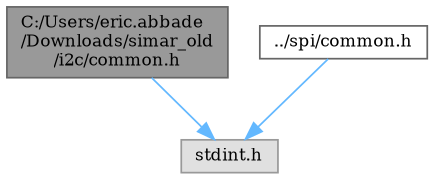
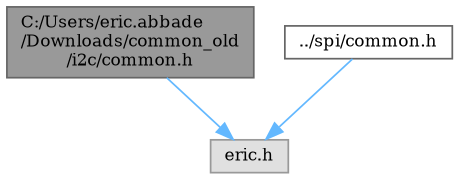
  digraph {
    fontname="DejaVu Serif"
    node [fontname="DejaVu Serif" fontsize=10 shape=box style=filled]
    edge [color=steelblue1 fontname="DejaVu Serif" fontsize=10 labelfontname=Helvetica labelfontsize=10 style=solid]
-   n1 [color=gray40 fillcolor=grey60 fontcolor=black height=0.2 label="C:/Users/eric.abbade\l/Downloads/simar_old\l/i2c/common.h" width=0.4]
-   n2 [color=grey60 fillcolor="#E0E0E0" height=0.2 label="stdint.h" width=0.4]
+   n1 [color=gray40 fillcolor=grey60 fontcolor=black height=0.2 label="C:/Users/eric.abbade\l/Downloads/common_old\l/i2c/common.h" width=0.4]
+   n2 [color=grey60 fillcolor="#E0E0E0" height=0.2 label="eric.h" width=0.4]
    n3 [color=grey40 fillcolor=white height=0.2 label="../spi/common.h" width=0.4]
    n1 -> n2
    n3 -> n2
  }
